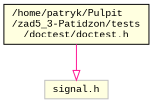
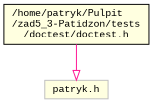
  digraph {
    fontname="Liberation Mono"
    node [fillcolor=lightyellow fontname="Liberation Mono" fontsize=10 shape=record style=filled]
    n1 [color=black fontcolor=black height=0.2 label="/home/patryk/Pulpit\l/zad5_3-Patidzon/tests\l/doctest/doctest.h" width=0.4]
-   n2 [color=grey75 height=0.2 label="signal.h" width=0.4]
+   n2 [color=grey75 height=0.2 label="patryk.h" width=0.4]
    n1 -> n2 [color=deeppink fontname="Liberation Mono" fontsize=10 labelfontname=Helvetica labelfontsize=10 style=solid arrowhead=onormal]
  }
